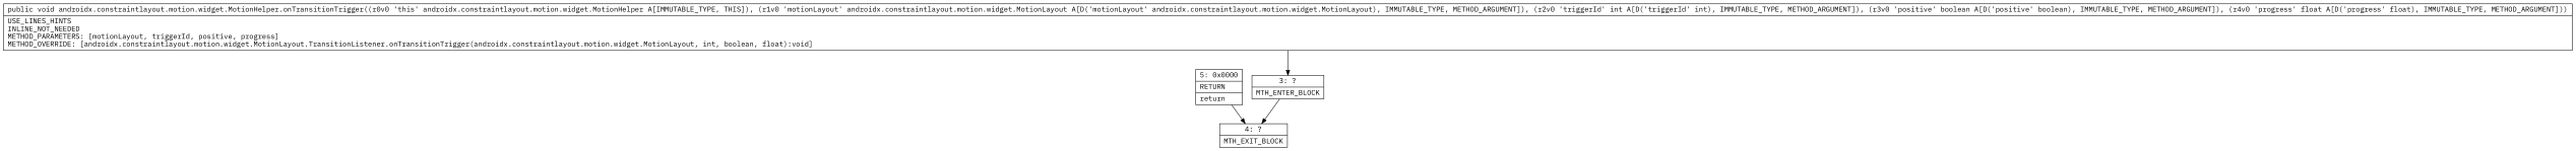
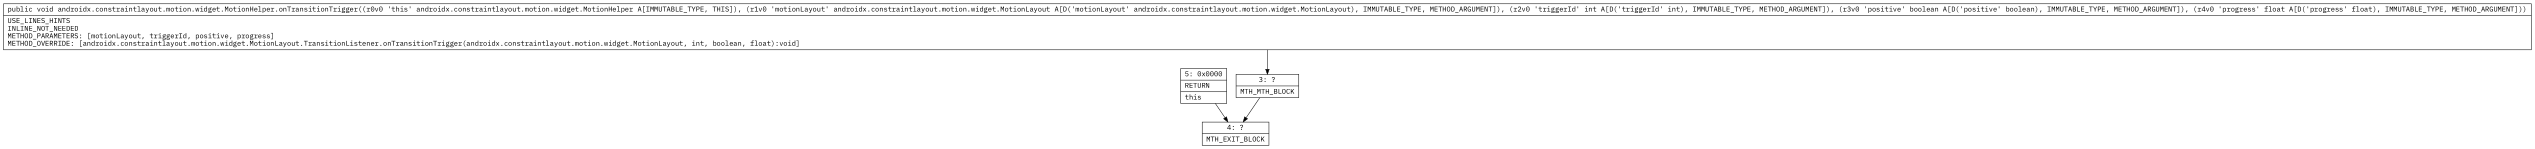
  digraph {
    fontname="IBM Plex Mono"
    node [fontname="IBM Plex Mono" shape=record]
    edge [fontname="IBM Plex Mono"]
-   n1 [label="{3\:\ ?|MTH_ENTER_BLOCK\l}"]
+   n1 [label="{3\:\ ?|MTH_MTH_BLOCK\l}"]
    n2 [label="{4\:\ ?|MTH_EXIT_BLOCK\l}"]
-   n3 [label="{5\:\ 0x0000|RETURN\l|return\l}"]
+   n3 [label="{5\:\ 0x0000|RETURN\l|this\l}"]
    n4 [label="{public void androidx.constraintlayout.motion.widget.MotionHelper.onTransitionTrigger((r0v0 'this' androidx.constraintlayout.motion.widget.MotionHelper A[IMMUTABLE_TYPE, THIS]), (r1v0 'motionLayout' androidx.constraintlayout.motion.widget.MotionLayout A[D('motionLayout' androidx.constraintlayout.motion.widget.MotionLayout), IMMUTABLE_TYPE, METHOD_ARGUMENT]), (r2v0 'triggerId' int A[D('triggerId' int), IMMUTABLE_TYPE, METHOD_ARGUMENT]), (r3v0 'positive' boolean A[D('positive' boolean), IMMUTABLE_TYPE, METHOD_ARGUMENT]), (r4v0 'progress' float A[D('progress' float), IMMUTABLE_TYPE, METHOD_ARGUMENT]))  | USE_LINES_HINTS\lINLINE_NOT_NEEDED\lMETHOD_PARAMETERS: [motionLayout, triggerId, positive, progress]\lMETHOD_OVERRIDE: [androidx.constraintlayout.motion.widget.MotionLayout.TransitionListener.onTransitionTrigger(androidx.constraintlayout.motion.widget.MotionLayout, int, boolean, float):void]\l}"]
    n1 -> n2
    n3 -> n2
    n4 -> n1
  }
